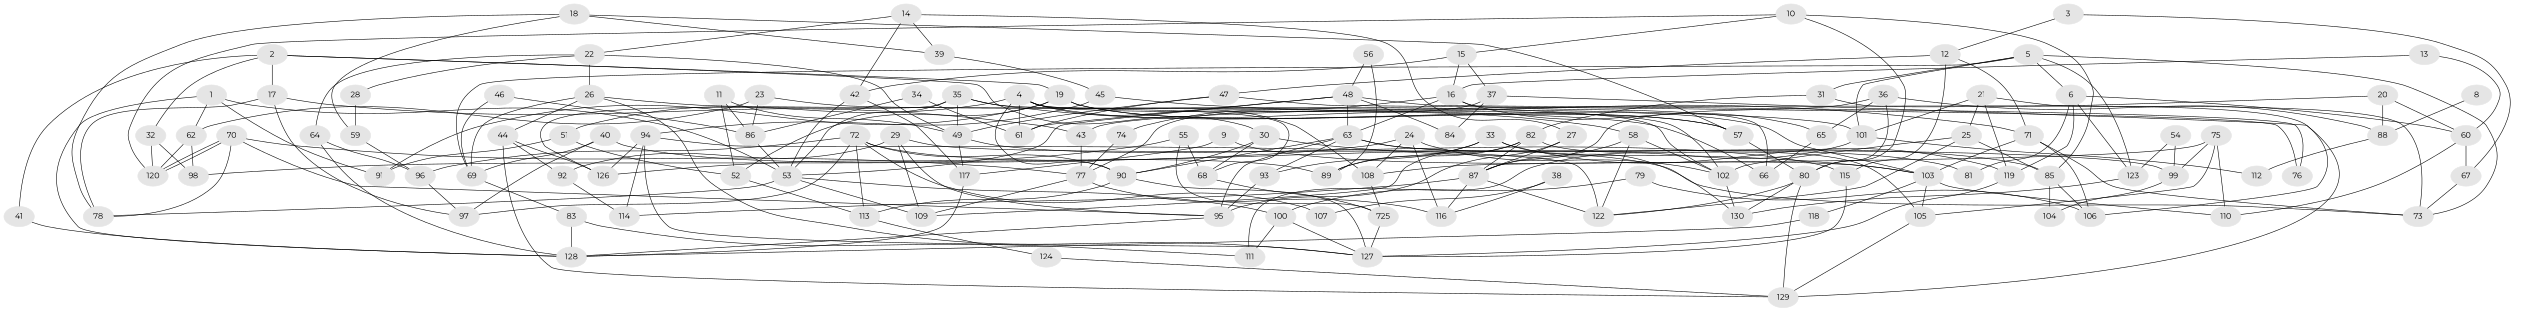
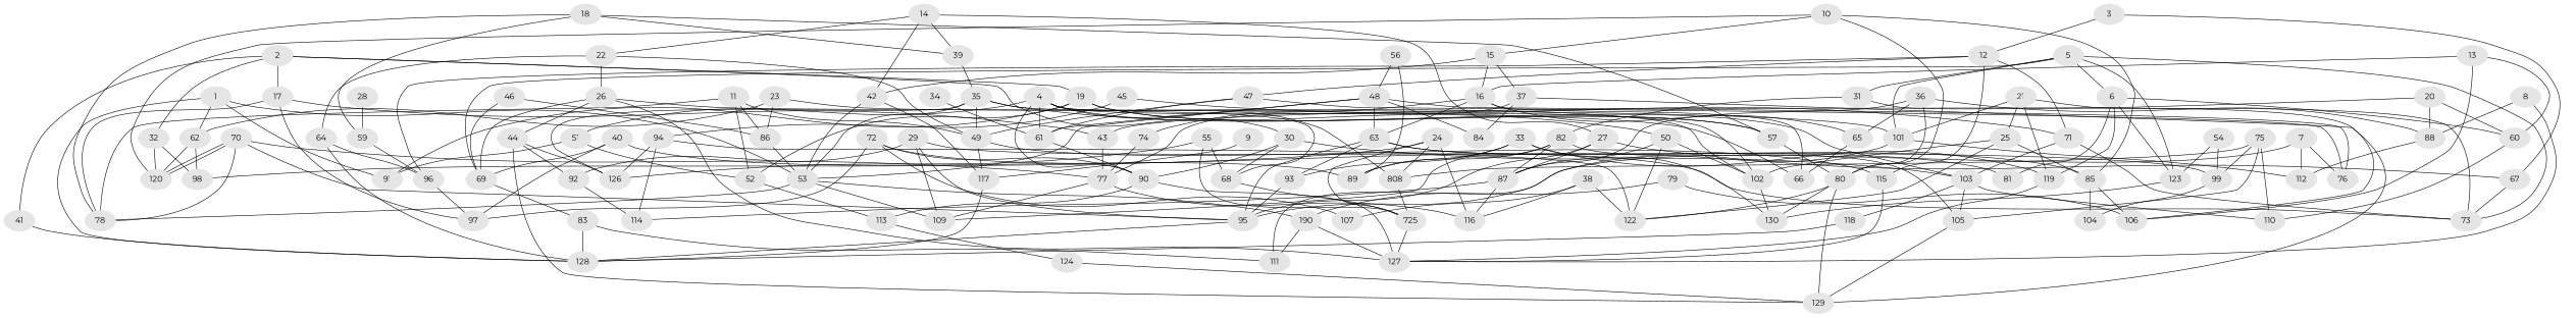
  graph {
    fontname=Montserrat
    node [color=gray90 fontname=Montserrat style=filled]
    edge [fontname=Montserrat]
    1
    53
    62
    91
    128
    78
    109
-   100
+   100 [label=190]
    120
    98
    2
    17
    19
    30
    32
    41
    43
    97
    57
    103
    52
    68
    90
    3
    12
    67
    47
    71
    96
    115
    73
    4
    51
    61
    102
-   108
+   108 [label=808]
    80
    n38 [label=725]
    127
    113
    130
    5
    6
    31
    69
    101
    123
    60
    81
    119
    106
    82
    83
    112
    111
    110
+   7
    76
    95
    8
    88
    9
    117
    105
    118
    10
    15
    85
    16
    42
    37
    122
    129
    104
    11
    49
    86
    13
    63
    65
    66
    74
    14
    22
    27
    39
    26
    28
    64
    87
    45
    77
    84
    93
    18
    59
    20
    21
    25
    44
    23
    24
    116
    92
    126
    114
    29
    99
    89
    33
    34
    35
-   50 [label=58]
+   50
    36
    38
    107
    94
    40
    46
    48
    124
    54
    55
    56
    70
    72
    75
    79
    1 -- 53
    1 -- 62
    1 -- 91
    1 -- 128
    53 -- 78
    53 -- 109
    53 -- 100
    62 -- 120
    62 -- 98
    100 -- 127
    100 -- 111
    2 -- 17
    2 -- 19
    2 -- 30
    2 -- 32
    2 -- 41
    17 -- 78
    17 -- 43
    17 -- 97
    19 -- 91
    19 -- 57
    19 -- 103
    19 -- 52
    30 -- 103
    30 -- 68
    30 -- 90
    32 -- 120
    32 -- 98
    41 -- 128
    43 -- 77
    57 -- 80
    103 -- 110
    103 -- 105
    103 -- 118
    52 -- 113
    68 -- n38
    90 -- 127
    90 -- 113
    3 -- 12
    3 -- 67
    12 -- 47
    12 -- 71
-   72 -- 96
+   12 -- 96
    12 -- 115
    67 -- 73
    47 -- 61
    47 -- 76
    47 -- 49
    71 -- 103
    71 -- 73
    96 -- 97
    115 -- 127
    4 -- 57
    4 -- 68
    4 -- 90
    4 -- 51
    4 -- 61
    4 -- 102
    4 -- 108
    51 -- 91
    51 -- 52
    102 -- 130
    108 -- n38
    80 -- 130
    80 -- 122
    80 -- 129
    n38 -- 127
    113 -- 124
    5 -- 73
    5 -- 6
    5 -- 31
    5 -- 69
    5 -- 101
    5 -- 123
    6 -- 123
    6 -- 60
    6 -- 81
    6 -- 119
    31 -- 106
    31 -- 82
    69 -- 83
    101 -- 112
    101 -- 111
    123 -- 130
-   60 -- 67
+   27 -- 67
    60 -- 110
    119 -- 127
    82 -- 109
    82 -- 105
    82 -- 87
    82 -- 89
    83 -- 128
    83 -- 111
+   7 -- 112
+   7 -- 76
+   7 -- 95
    95 -- 128
-   94 -- 127
+   8 -- 127
    8 -- 88
    88 -- 112
-   9 -- 103
    9 -- 117
    117 -- 128
    105 -- 129
    118 -- 128
    10 -- 120
    10 -- 80
    10 -- 15
    10 -- 85
    15 -- 16
    15 -- 42
    15 -- 37
    85 -- 106
    85 -- 104
    16 -- 63
    16 -- 65
    16 -- 66
    16 -- 74
    42 -- 53
    42 -- 117
    37 -- 129
    37 -- 77
    37 -- 84
+   11 -- 78
    11 -- 52
    11 -- 49
    11 -- 86
    49 -- 115
    49 -- 117
    86 -- 53
    13 -- 60
-   71 -- 106
+   13 -- 106
    13 -- 16
-   63 -- 90
+   61 -- 90
    63 -- 81
    63 -- 95
    63 -- 85
    63 -- 93
    65 -- 66
    74 -- 77
    14 -- 42
    14 -- 22
    14 -- 27
    14 -- 39
    22 -- 49
    22 -- 26
-   22 -- 28
    22 -- 64
    27 -- 95
    27 -- 87
-   39 -- 45
+   39 -- 35
    26 -- 127
    26 -- 69
    26 -- 66
    26 -- 44
    28 -- 59
    64 -- 128
    64 -- 96
    87 -- 116
    87 -- 114
    45 -- 71
    45 -- 94
    77 -- 109
    77 -- 116
    93 -- 95
    18 -- 78
    18 -- 57
    18 -- 39
    18 -- 59
    59 -- 96
    20 -- 43
    20 -- 60
    20 -- 88
    21 -- 73
    21 -- 101
    21 -- 119
    21 -- 25
    25 -- 102
    25 -- 85
    25 -- 122
    44 -- 129
    44 -- 92
    44 -- 126
    23 -- 62
    23 -- 101
    23 -- 86
    24 -- 98
    24 -- 108
-   24 -- 102
+   24 -- n38
    24 -- 116
    92 -- 114
    29 -- 109
    29 -- 95
    29 -- 92
    29 -- 99
    99 -- 104
    33 -- 130
    33 -- 119
    33 -- 93
    33 -- 89
    34 -- 61
-   34 -- 86
    35 -- 53
    35 -- 102
    35 -- 49
    35 -- 126
    35 -- 50
    50 -- 102
    50 -- 122
    50 -- 87
    36 -- 80
    36 -- 88
    36 -- 65
    36 -- 87
-   87 -- 122
+   38 -- 122
    38 -- 116
    38 -- 107
    94 -- 122
    94 -- 126
    94 -- 114
    40 -- 97
    40 -- 69
    40 -- 89
    46 -- 69
    46 -- 86
    48 -- 53
    48 -- 61
    48 -- 76
    48 -- 63
    48 -- 84
    124 -- 129
    54 -- 123
    54 -- 99
    55 -- 68
    55 -- n38
    55 -- 126
    56 -- 89
    56 -- 48
    70 -- 78
    70 -- 120
    70 -- 120
    70 -- 95
    70 -- 77
    72 -- 97
    72 -- 90
    72 -- 73
-   72 -- 113
    72 -- 107
    75 -- 108
    75 -- 110
    75 -- 105
    75 -- 99
    79 -- 100
    79 -- 106
  }
